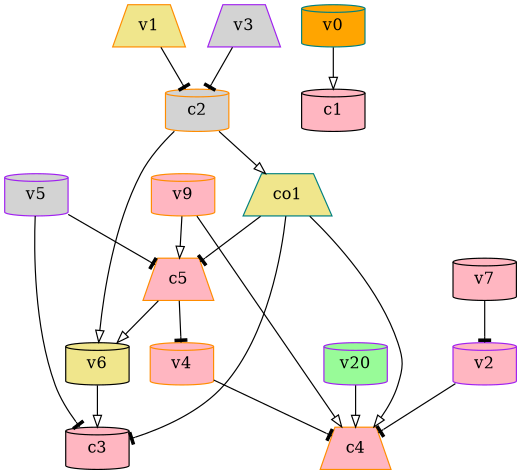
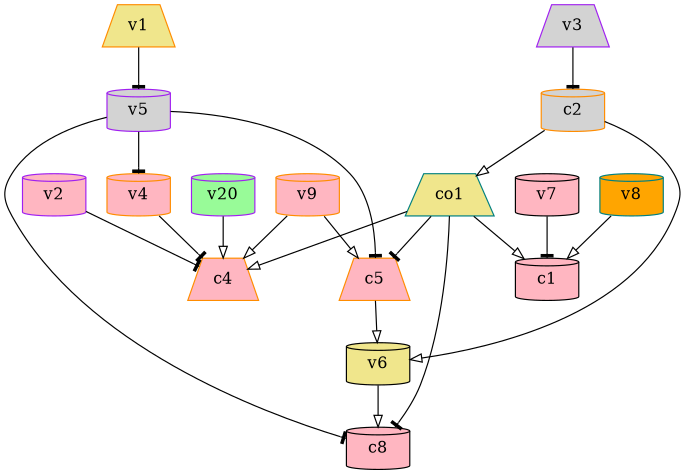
  strict digraph {
    node [color=darkorange fillcolor=lightpink shape=cylinder style=filled]
    edge [arrowhead=onormal weight=1]
    c2 [fillcolor=lightgrey]
    v6 [color=black fillcolor=khaki]
    co1 [color=teal fillcolor=khaki shape=trapezium]
-   c3 [color=black]
+   c3 [color=black label=c8]
    c5 [shape=trapezium]
    c4 [shape=trapezium]
    c1 [color=black]
    v4
    v1 [fillcolor=khaki shape=trapezium]
    v2 [color=purple]
    v3 [color=purple fillcolor=lightgrey shape=trapezium]
    v5 [color=purple fillcolor=lightgrey]
    v7 [color=black]
-   v8 [color=teal fillcolor=orange label=v0]
+   v8 [color=teal fillcolor=orange]
    v9
    n16 [color=purple fillcolor=palegreen label=v20]
    c2 -> v6
    c2 -> co1
    v6 -> c3
    co1 -> c3 [arrowhead=tee]
    co1 -> c5 [arrowhead=tee]
    co1 -> c4
+   co1 -> c1
    c5 -> v6
-   c5 -> v4 [arrowhead=tee]
+   v5 -> v4 [arrowhead=tee]
    v4 -> c4 [arrowhead=tee]
-   v1 -> c2 [arrowhead=tee]
+   v1 -> v5 [arrowhead=tee]
    v2 -> c4 [arrowhead=tee]
    v3 -> c2 [arrowhead=tee]
    v5 -> c3 [arrowhead=tee]
    v5 -> c5 [arrowhead=tee]
-   v7 -> v2 [arrowhead=tee]
+   v7 -> c1 [arrowhead=tee]
    v8 -> c1
    v9 -> c5
    v9 -> c4
    n16 -> c4
  }
